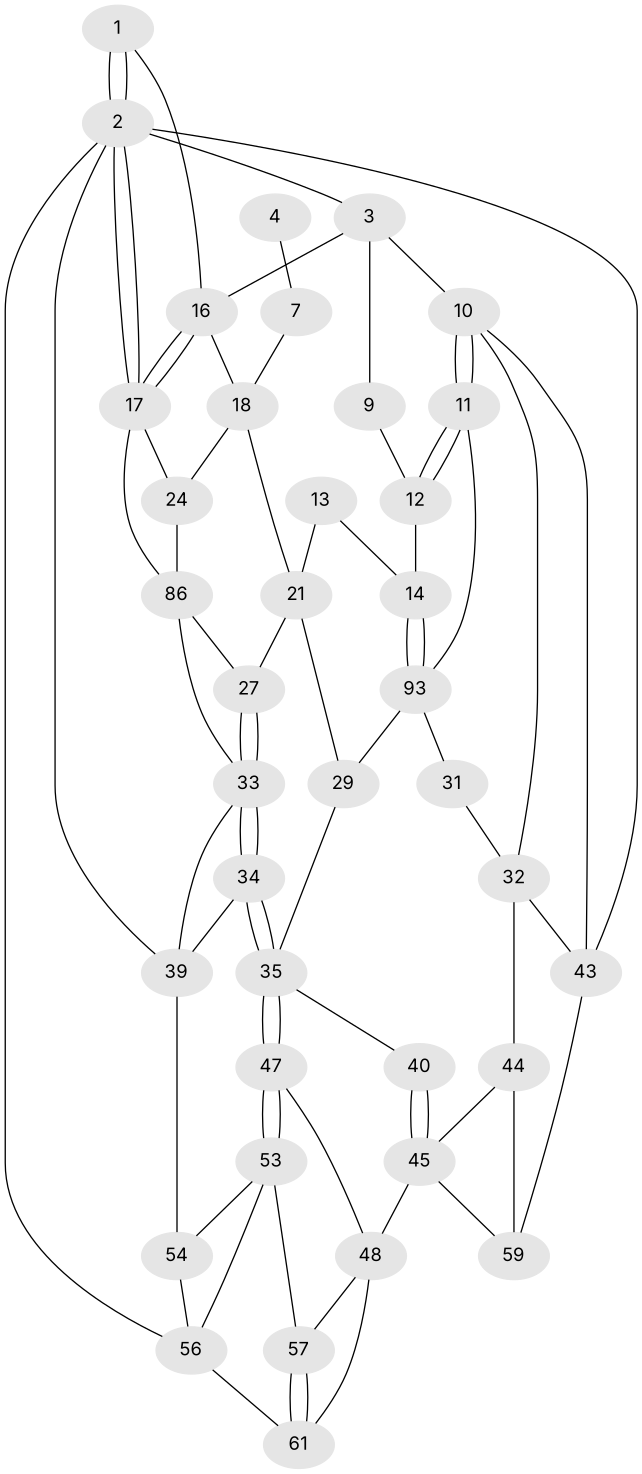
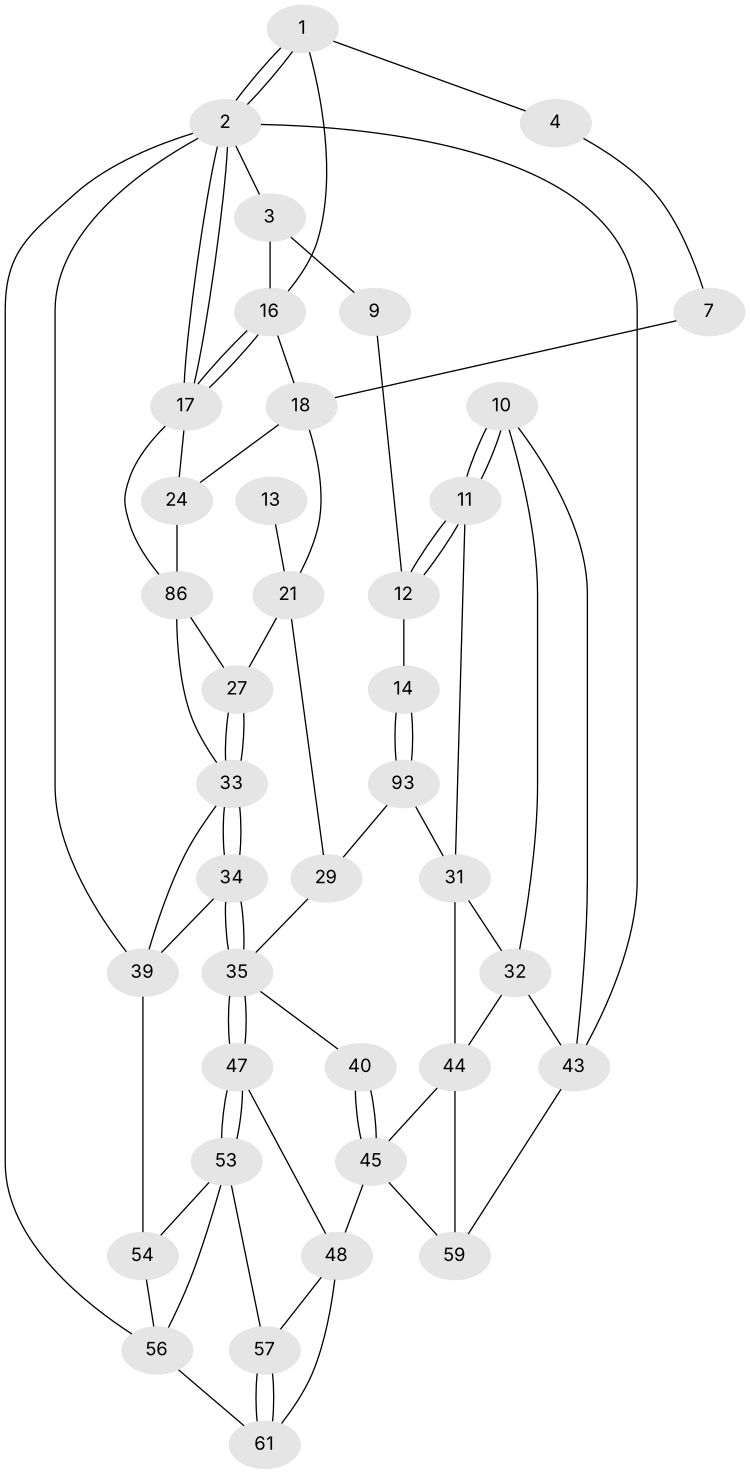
  graph {
    fontname=Inter
    node [color=gray90 fontname=Inter style=filled]
    edge [fontname=Inter]
    1 [super="+5"]
    2 [super="+38"]
    4 [super="+6"]
    16
    3
    17 [super="+25"]
    39 [super="+51"]
    43
    n9 [label=56 super="+62"]
    7 [super="+8"]
    18 [super="+19"]
    9
    10
    24
    n15 [label=86 super="+28"]
    54 [super="+55"]
    59 [super="+60"]
    61 [super="+63"]
    12 [super="+15"]
    11 [super="+20"]
    32 [super="+42"]
    13
    14
    21 [super="+22"]
    n25 [label=93 super="+30"]
    44 [super="+46"]
    29
    31 [super="+41"]
    27
    33 [super="+37"]
    35 [super="+36"]
    34 [super="+52"]
    40
    47
    45 [super="+50"]
    48 [super="+49"]
    53 [super="+56"]
    57
    1 -- 2
    1 -- 2
+   1 -- 4
    1 -- 16
    2 -- 3
    2 -- 17
    2 -- 17
    2 -- 39
    2 -- 43
    2 -- n9
    4 -- 7
    16 -- 17
    16 -- 17
    16 -- 18
    3 -- 16
    3 -- 9
-   3 -- 10
    17 -- 24
    17 -- n15
    39 -- 54
    43 -- 59
    n9 -- 61
    7 -- 18
    18 -- 24
    18 -- 21
    9 -- 12
    10 -- 43
    10 -- 11
    10 -- 11
    10 -- 32
    24 -- n15
    n15 -- 27
    n15 -- 33
    54 -- n9
    12 -- 14
    11 -- 12 [weight=2]
    11 -- 12
-   11 -- n25
+   11 -- 31
    32 -- 43
    32 -- 44
-   13 -- 14
    13 -- 21
    14 -- n25
    14 -- n25
    21 -- 29
    21 -- 27
    n25 -- 29
    n25 -- 31
    44 -- 59
    44 -- 45
    29 -- 35
    31 -- 32
+   31 -- 44
    27 -- 33
    27 -- 33
    33 -- 39
    33 -- 34
    33 -- 34
    35 -- 40
    35 -- 47
    35 -- 47
    34 -- 39
    34 -- 35
    34 -- 35
    40 -- 45
    40 -- 45
    47 -- 48
    47 -- 53
    47 -- 53
    45 -- 59
    45 -- 48
    48 -- 61
    48 -- 57
    53 -- n9
    53 -- 54
    53 -- 57
    57 -- 61
    57 -- 61
  }
